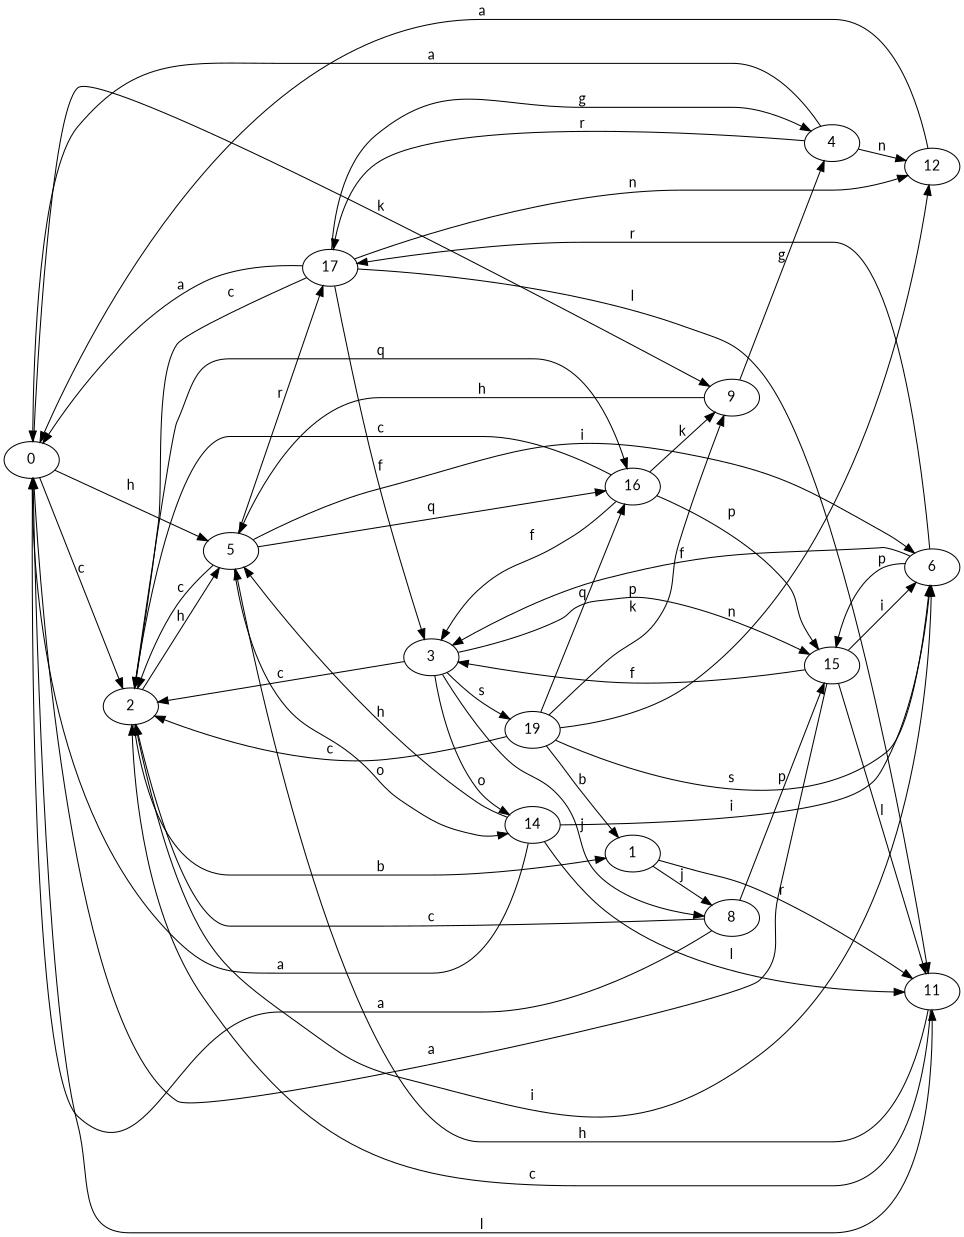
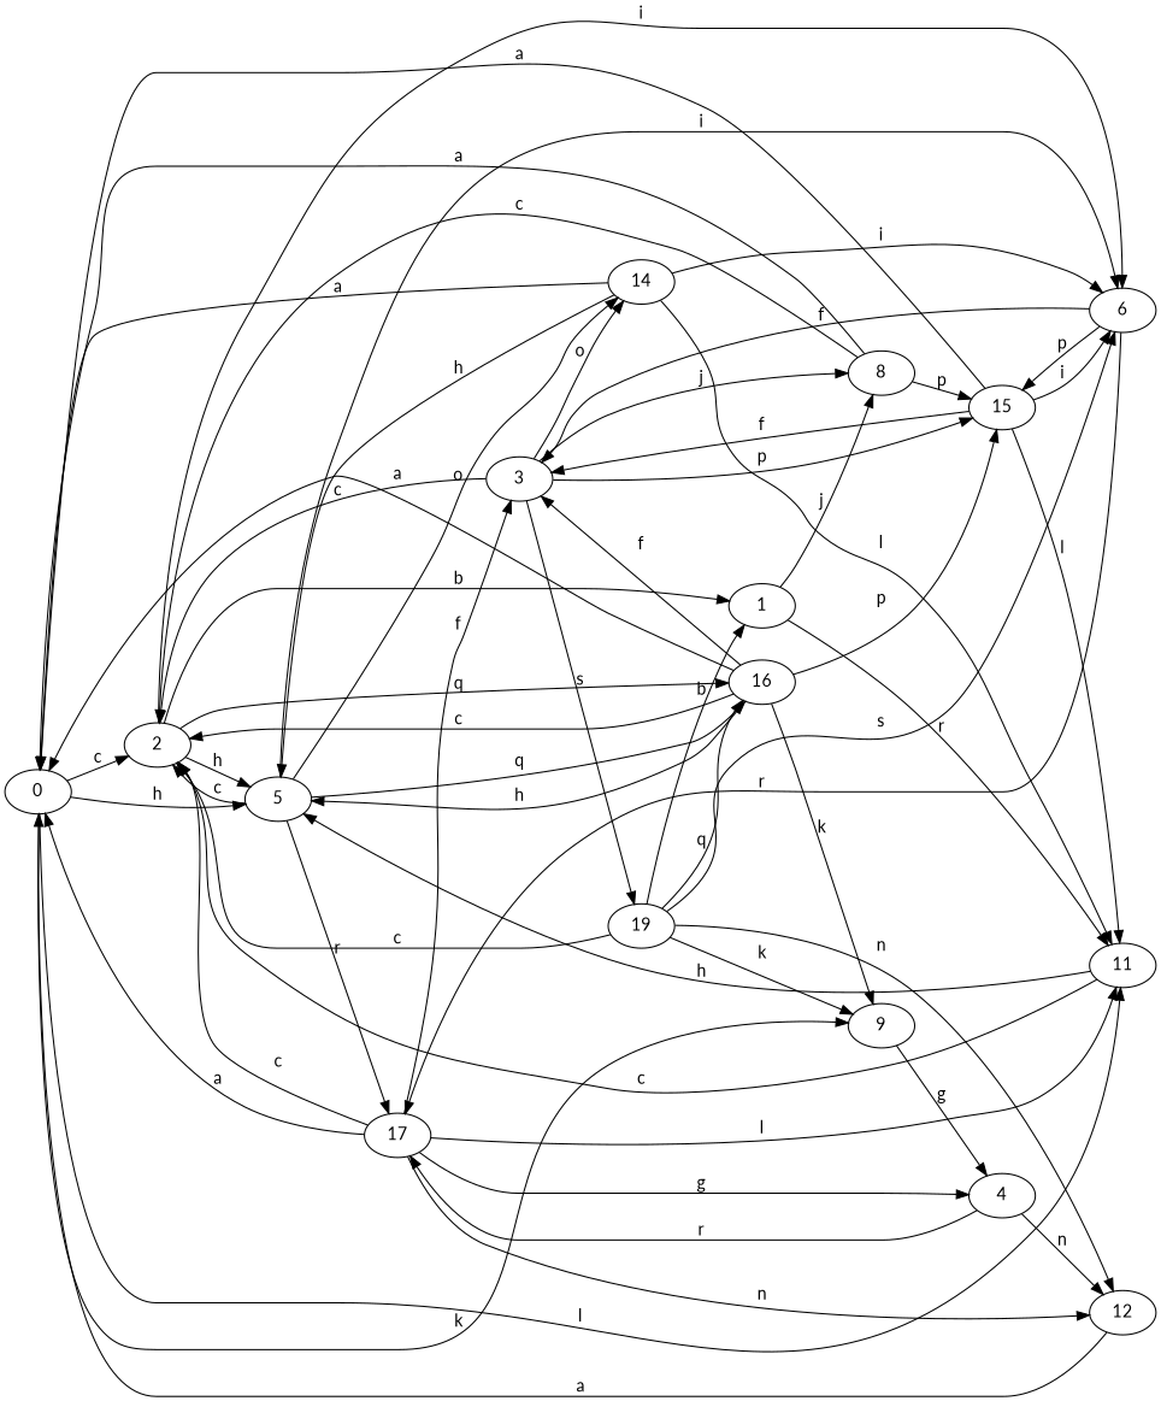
  strict digraph {
    fontname=Lato
    rankdir=LR
    node [fontname=Lato]
    edge [fontname=Lato]
    0
    2
    5
    9
    11
    1
    6
    16
    14
    17
    4
    8
    15
    3
    19
    12
    0 -> 2 [label=c]
    0 -> 5 [label=h]
    0 -> 9 [label=k]
    0 -> 11 [label=l]
    2 -> 5 [label=h]
    2 -> 1 [label=b]
    2 -> 6 [label=i]
    2 -> 16 [label=q]
    5 -> 2 [label=c]
    5 -> 6 [label=i]
    5 -> 16 [label=q]
    5 -> 14 [label=o]
    5 -> 17 [label=r]
    9 -> 4 [label=g]
    11 -> 2 [label=c]
    11 -> 5 [label=h]
    1 -> 11 [label=r]
    1 -> 8 [label=j]
    6 -> 17 [label=r]
    6 -> 15 [label=p]
    6 -> 3 [label=f]
    16 -> 2 [label=c]
-   9 -> 5 [label=h]
+   16 -> 5 [label=h]
    16 -> 9 [label=k]
    16 -> 15 [label=p]
    16 -> 3 [label=f]
    14 -> 0 [label=a]
    14 -> 5 [label=h]
    14 -> 11 [label=l]
    14 -> 6 [label=i]
    17 -> 0 [label=a]
    17 -> 2 [label=c]
    17 -> 11 [label=l]
    17 -> 4 [label=g]
    17 -> 3 [label=f]
    17 -> 12 [label=n]
-   4 -> 0 [label=a]
+   16 -> 0 [label=a]
    4 -> 17 [label=r]
    4 -> 12 [label=n]
    8 -> 0 [label=a]
    8 -> 2 [label=c]
    8 -> 15 [label=p]
    15 -> 0 [label=a]
    15 -> 11 [label=l]
    15 -> 6 [label=i]
    15 -> 3 [label=f]
    3 -> 2 [label=c]
    3 -> 14 [label=o]
    3 -> 8 [label=j]
    3 -> 15 [label=p]
    3 -> 19 [label=s]
    19 -> 2 [label=c]
    19 -> 9 [label=k]
    19 -> 1 [label=b]
    19 -> 6 [label=s]
    19 -> 16 [label=q]
    19 -> 12 [label=n]
    12 -> 0 [label=a]
  }
